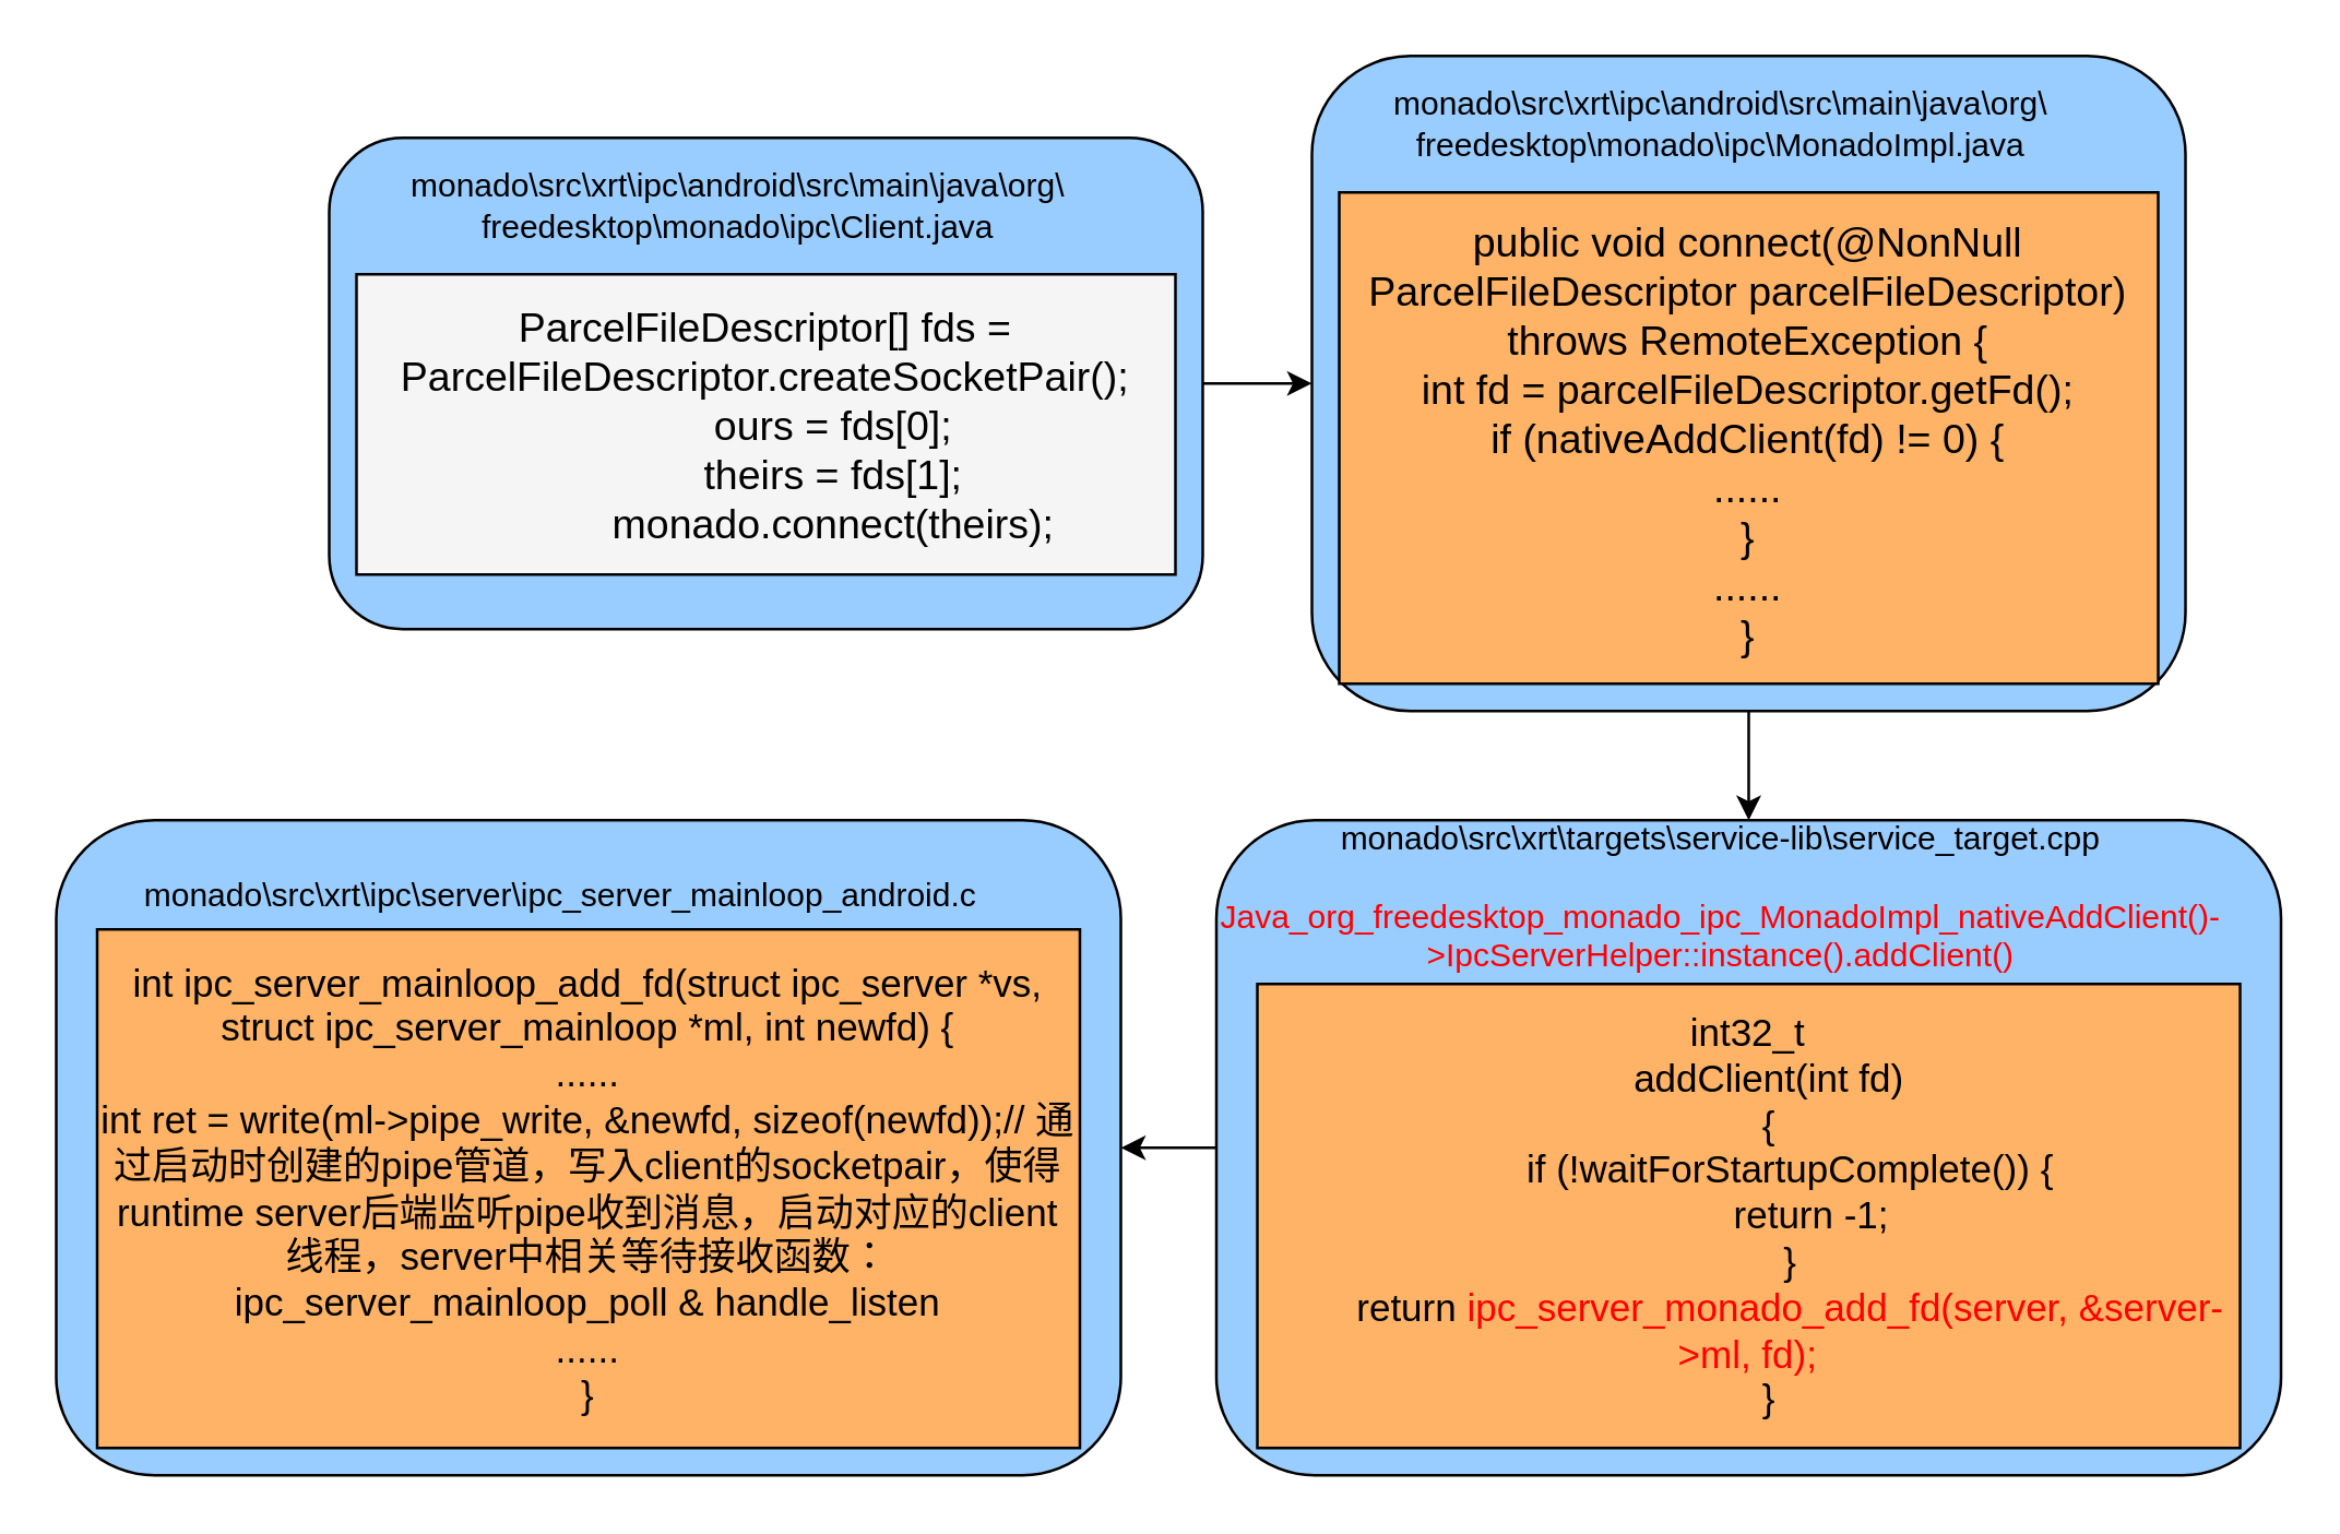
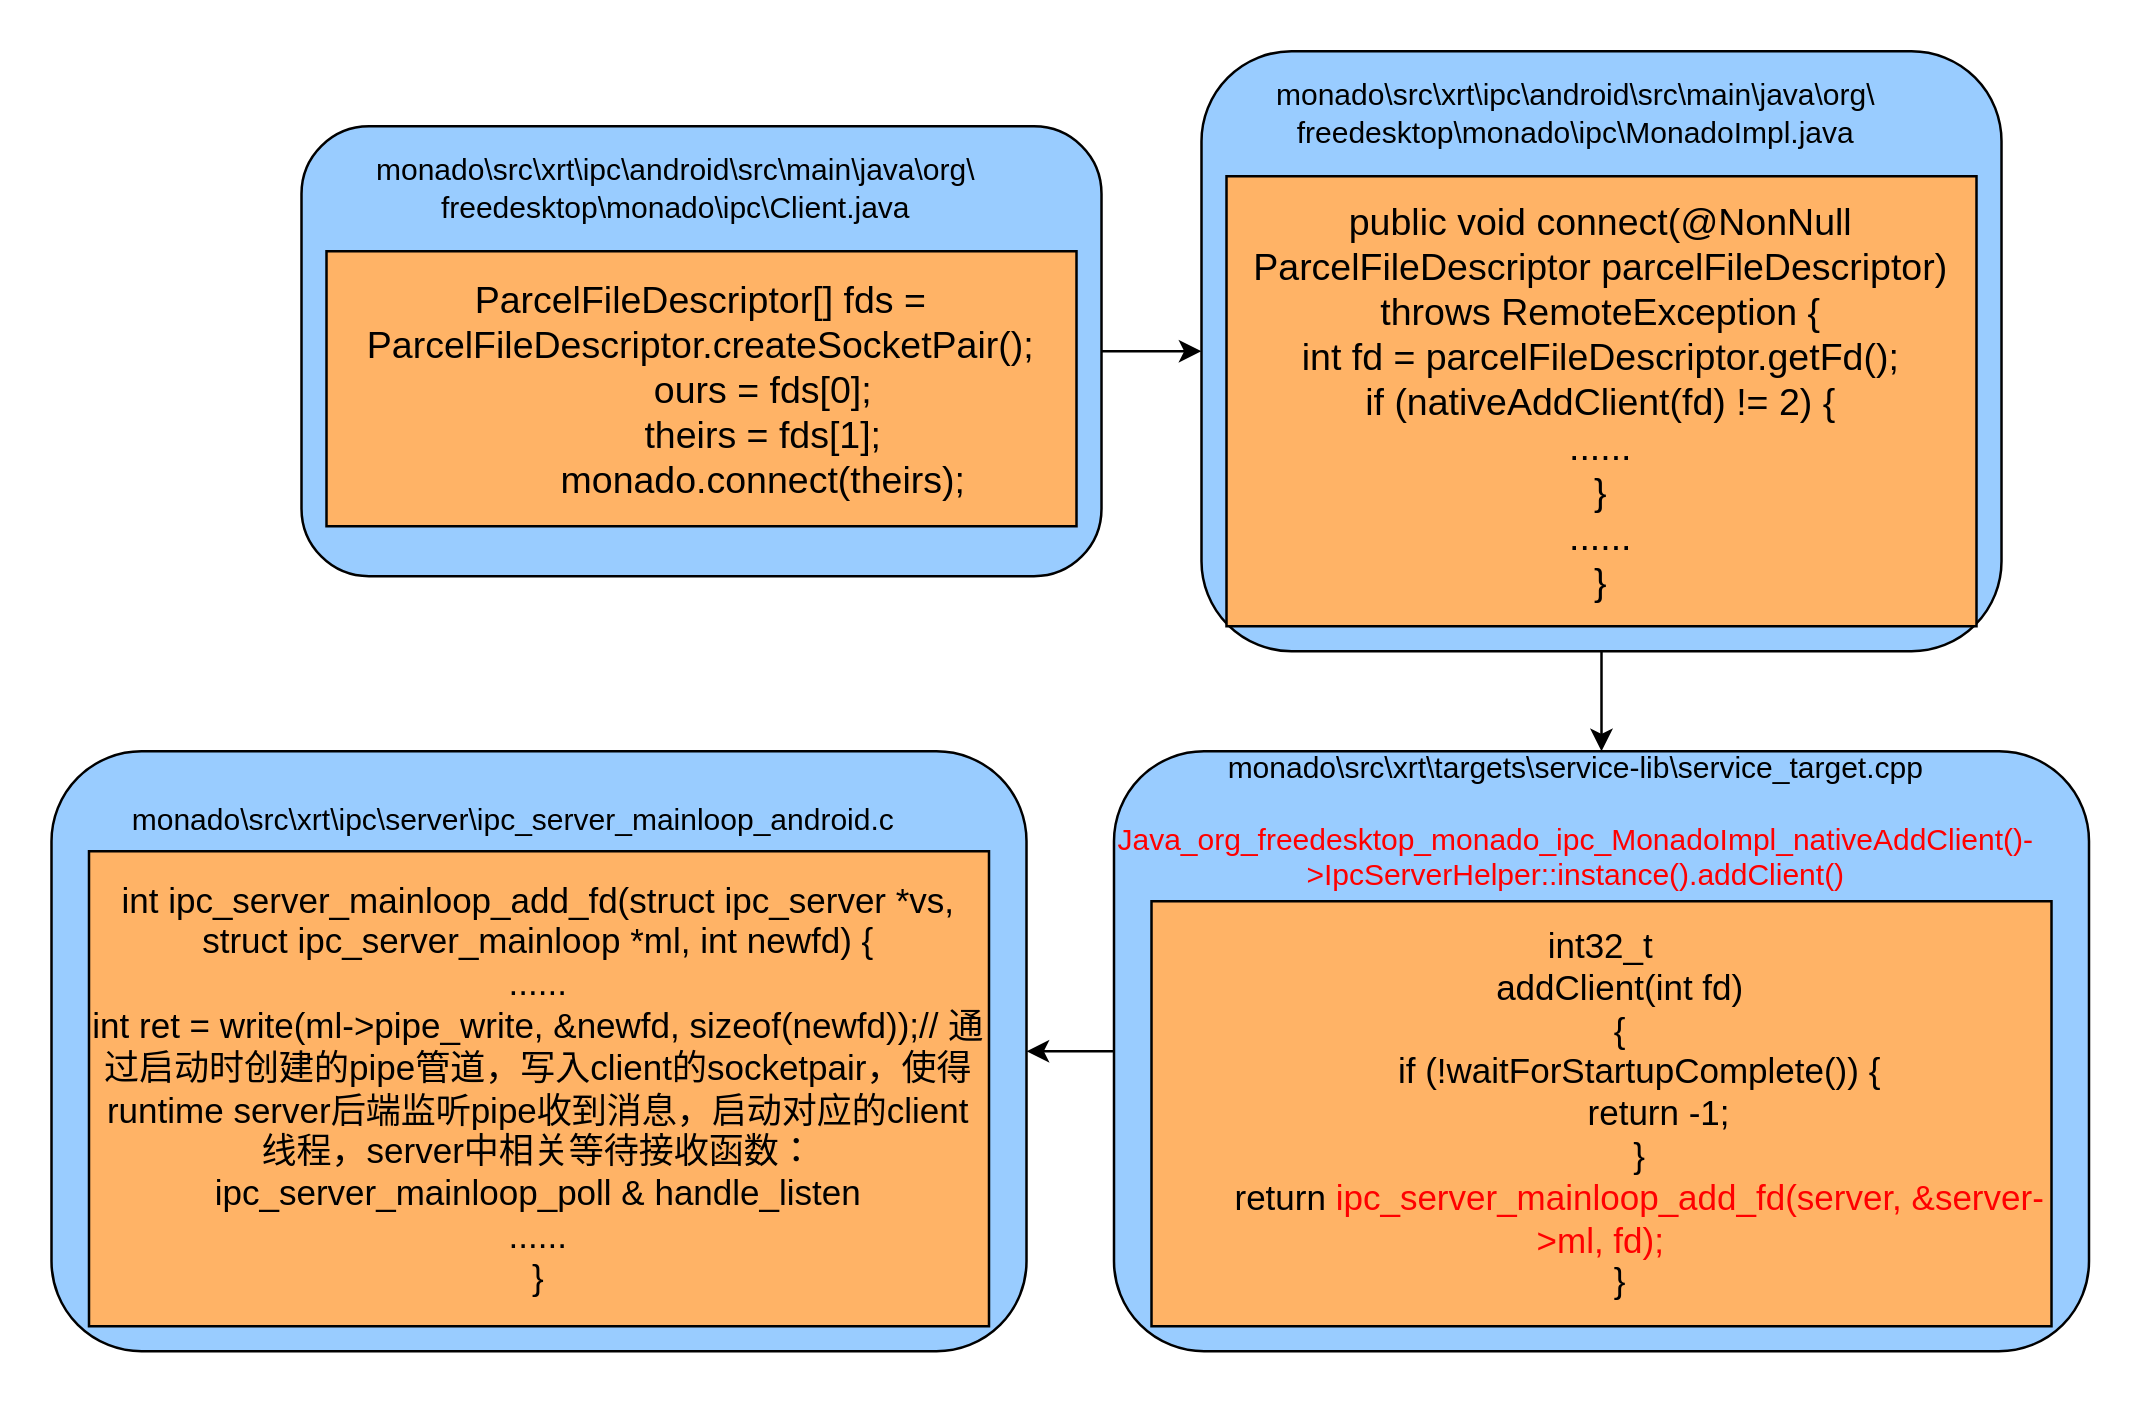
  <mxCell id="0" />
  <mxCell id="1" parent="0" />
  <mxCell id="2" style="edgeStyle=orthogonalEdgeStyle;rounded=0;orthogonalLoop=1;jettySize=auto;html=1;entryX=0;entryY=0.5;entryDx=0;entryDy=0;" edge="1" parent="1" source="3" target="7"><mxGeometry relative="1" as="geometry" /></mxCell>
  <mxCell id="3" value="" style="rounded=1;whiteSpace=wrap;html=1;fillColor=#99CCFF;" vertex="1" parent="1"><mxGeometry x="120" y="50" width="320" height="180" as="geometry" /></mxCell>
  <mxCell id="4" value="&lt;div&gt;&lt;span style=&quot;background-color: initial;&quot;&gt;monado\src\xrt\ipc\android\src\main\java\org\&lt;/span&gt;&lt;/div&gt;&lt;div&gt;&lt;span style=&quot;background-color: initial;&quot;&gt;freedesktop\monado\ipc\Client.java&lt;/span&gt;&lt;br&gt;&lt;/div&gt;" style="text;html=1;align=center;verticalAlign=middle;whiteSpace=wrap;rounded=0;" vertex="1" parent="1"><mxGeometry x="250" y="60" width="40" height="30" as="geometry" /></mxCell>
- <mxCell id="5" value="&lt;font style=&quot;font-size: 15px;&quot;&gt;ParcelFileDescriptor[] fds = ParcelFileDescriptor.createSocketPair();&lt;br&gt;&amp;nbsp; &amp;nbsp; &amp;nbsp; &amp;nbsp; &amp;nbsp; &amp;nbsp; ours = fds[0];&lt;br&gt;&amp;nbsp; &amp;nbsp; &amp;nbsp; &amp;nbsp; &amp;nbsp; &amp;nbsp; theirs = fds[1];&lt;br&gt;&amp;nbsp; &amp;nbsp; &amp;nbsp; &amp;nbsp; &amp;nbsp; &amp;nbsp; monado.connect(theirs);&lt;/font&gt;" style="rounded=0;whiteSpace=wrap;html=1;fillColor=#f5f5f5;" vertex="1" parent="1"><mxGeometry x="130" y="100" width="300" height="110" as="geometry" /></mxCell>
+ <mxCell id="5" value="&lt;font style=&quot;font-size: 15px;&quot;&gt;ParcelFileDescriptor[] fds = ParcelFileDescriptor.createSocketPair();&lt;br&gt;&amp;nbsp; &amp;nbsp; &amp;nbsp; &amp;nbsp; &amp;nbsp; &amp;nbsp; ours = fds[0];&lt;br&gt;&amp;nbsp; &amp;nbsp; &amp;nbsp; &amp;nbsp; &amp;nbsp; &amp;nbsp; theirs = fds[1];&lt;br&gt;&amp;nbsp; &amp;nbsp; &amp;nbsp; &amp;nbsp; &amp;nbsp; &amp;nbsp; monado.connect(theirs);&lt;/font&gt;" style="rounded=0;whiteSpace=wrap;html=1;fillColor=#FFB366;" vertex="1" parent="1"><mxGeometry x="130" y="100" width="300" height="110" as="geometry" /></mxCell>
  <mxCell id="6" style="edgeStyle=orthogonalEdgeStyle;rounded=0;orthogonalLoop=1;jettySize=auto;html=1;entryX=0.5;entryY=0;entryDx=0;entryDy=0;" edge="1" parent="1" source="7" target="11"><mxGeometry relative="1" as="geometry" /></mxCell>
  <mxCell id="7" value="" style="rounded=1;whiteSpace=wrap;html=1;fillColor=#99CCFF;" vertex="1" parent="1"><mxGeometry x="480" y="20" width="320" height="240" as="geometry" /></mxCell>
  <mxCell id="8" value="&lt;div&gt;&lt;span style=&quot;background-color: initial;&quot;&gt;monado\src\xrt\ipc\android\src\main\java\org\&lt;/span&gt;&lt;/div&gt;&lt;div&gt;&lt;span style=&quot;background-color: initial;&quot;&gt;freedesktop\monado\ipc\MonadoImpl.java&lt;/span&gt;&lt;br&gt;&lt;/div&gt;" style="text;html=1;align=center;verticalAlign=middle;whiteSpace=wrap;rounded=0;" vertex="1" parent="1"><mxGeometry x="610" y="30" width="40" height="30" as="geometry" /></mxCell>
- <mxCell id="9" value="&lt;span style=&quot;font-size: 15px;&quot;&gt;public void connect(@NonNull ParcelFileDescriptor parcelFileDescriptor) throws RemoteException {&lt;/span&gt;&lt;br&gt;&lt;div&gt;&lt;span style=&quot;font-size: 15px;&quot;&gt;int fd = parcelFileDescriptor.getFd();&lt;/span&gt;&lt;br&gt;&lt;/div&gt;&lt;div&gt;&lt;span style=&quot;font-size: 15px;&quot;&gt;if (nativeAddClient(fd) != 0) {&lt;/span&gt;&lt;br&gt;&lt;/div&gt;&lt;div&gt;&lt;span style=&quot;font-size: 15px;&quot;&gt;......&lt;/span&gt;&lt;/div&gt;&lt;div&gt;&lt;span style=&quot;font-size: 15px;&quot;&gt;}&lt;/span&gt;&lt;/div&gt;&lt;div&gt;&lt;span style=&quot;font-size: 15px;&quot;&gt;......&lt;/span&gt;&lt;/div&gt;&lt;div&gt;&lt;span style=&quot;font-size: 15px;&quot;&gt;}&lt;/span&gt;&lt;/div&gt;" style="rounded=0;whiteSpace=wrap;html=1;fillColor=#FFB366;" vertex="1" parent="1"><mxGeometry x="490" y="70" width="300" height="180" as="geometry" /></mxCell>
+ <mxCell id="9" value="&lt;span style=&quot;font-size: 15px;&quot;&gt;public void connect(@NonNull ParcelFileDescriptor parcelFileDescriptor) throws RemoteException {&lt;/span&gt;&lt;br&gt;&lt;div&gt;&lt;span style=&quot;font-size: 15px;&quot;&gt;int fd = parcelFileDescriptor.getFd();&lt;/span&gt;&lt;br&gt;&lt;/div&gt;&lt;div&gt;&lt;span style=&quot;font-size: 15px;&quot;&gt;if (nativeAddClient(fd) != 2) {&lt;/span&gt;&lt;br&gt;&lt;/div&gt;&lt;div&gt;&lt;span style=&quot;font-size: 15px;&quot;&gt;......&lt;/span&gt;&lt;/div&gt;&lt;div&gt;&lt;span style=&quot;font-size: 15px;&quot;&gt;}&lt;/span&gt;&lt;/div&gt;&lt;div&gt;&lt;span style=&quot;font-size: 15px;&quot;&gt;......&lt;/span&gt;&lt;/div&gt;&lt;div&gt;&lt;span style=&quot;font-size: 15px;&quot;&gt;}&lt;/span&gt;&lt;/div&gt;" style="rounded=0;whiteSpace=wrap;html=1;fillColor=#FFB366;" vertex="1" parent="1"><mxGeometry x="490" y="70" width="300" height="180" as="geometry" /></mxCell>
  <mxCell id="10" style="edgeStyle=orthogonalEdgeStyle;rounded=0;orthogonalLoop=1;jettySize=auto;html=1;entryX=1;entryY=0.5;entryDx=0;entryDy=0;" edge="1" parent="1" source="11" target="14"><mxGeometry relative="1" as="geometry" /></mxCell>
  <mxCell id="11" value="" style="rounded=1;whiteSpace=wrap;html=1;fillColor=#99CCFF;" vertex="1" parent="1"><mxGeometry x="445" y="300" width="390" height="240" as="geometry" /></mxCell>
  <mxCell id="12" value="&lt;div&gt;monado\src\xrt\targets\service-lib\service_target.cpp&lt;br&gt;&lt;/div&gt;&lt;div&gt;&lt;br&gt;&lt;/div&gt;&lt;div&gt;&lt;font color=&quot;#ff0000&quot;&gt;Java_org_freedesktop_monado_ipc_MonadoImpl_nativeAddClient()-&amp;gt;IpcServerHelper::instance().addClient()&lt;/font&gt;&lt;br&gt;&lt;/div&gt;" style="text;html=1;align=center;verticalAlign=middle;whiteSpace=wrap;rounded=0;" vertex="1" parent="1"><mxGeometry x="610" y="313" width="40" height="30" as="geometry" /></mxCell>
- <mxCell id="13" value="&lt;font style=&quot;font-size: 14px;&quot;&gt;int32_t&lt;br&gt;&amp;nbsp;&amp;nbsp;&amp;nbsp;&amp;nbsp;addClient(int fd)&lt;br&gt;&amp;nbsp;&amp;nbsp;&amp;nbsp;&amp;nbsp;{&lt;br&gt;&amp;nbsp;&amp;nbsp;&amp;nbsp;&amp;nbsp;&amp;nbsp;&amp;nbsp;&amp;nbsp;&amp;nbsp;if (!waitForStartupComplete()) {&lt;br&gt;&amp;nbsp;&amp;nbsp;&amp;nbsp;&amp;nbsp;&amp;nbsp;&amp;nbsp;&amp;nbsp;&amp;nbsp;&amp;nbsp;&amp;nbsp;&amp;nbsp;&amp;nbsp;return -1;&lt;br&gt;&amp;nbsp;&amp;nbsp;&amp;nbsp;&amp;nbsp;&amp;nbsp;&amp;nbsp;&amp;nbsp;&amp;nbsp;}&lt;br&gt;&amp;nbsp;&amp;nbsp;&amp;nbsp;&amp;nbsp;&amp;nbsp;&amp;nbsp;&amp;nbsp;&amp;nbsp;return &lt;font color=&quot;#ff0000&quot;&gt;ipc_server_monado_add_fd(server, &amp;amp;server-&amp;gt;ml, fd);&lt;/font&gt;&lt;br&gt;&amp;nbsp;&amp;nbsp;&amp;nbsp;&amp;nbsp;}&lt;/font&gt;" style="rounded=0;whiteSpace=wrap;html=1;fillColor=#FFB366;" vertex="1" parent="1"><mxGeometry x="460" y="360" width="360" height="170" as="geometry" /></mxCell>
+ <mxCell id="13" value="&lt;font style=&quot;font-size: 14px;&quot;&gt;int32_t&lt;br&gt;&amp;nbsp;&amp;nbsp;&amp;nbsp;&amp;nbsp;addClient(int fd)&lt;br&gt;&amp;nbsp;&amp;nbsp;&amp;nbsp;&amp;nbsp;{&lt;br&gt;&amp;nbsp;&amp;nbsp;&amp;nbsp;&amp;nbsp;&amp;nbsp;&amp;nbsp;&amp;nbsp;&amp;nbsp;if (!waitForStartupComplete()) {&lt;br&gt;&amp;nbsp;&amp;nbsp;&amp;nbsp;&amp;nbsp;&amp;nbsp;&amp;nbsp;&amp;nbsp;&amp;nbsp;&amp;nbsp;&amp;nbsp;&amp;nbsp;&amp;nbsp;return -1;&lt;br&gt;&amp;nbsp;&amp;nbsp;&amp;nbsp;&amp;nbsp;&amp;nbsp;&amp;nbsp;&amp;nbsp;&amp;nbsp;}&lt;br&gt;&amp;nbsp;&amp;nbsp;&amp;nbsp;&amp;nbsp;&amp;nbsp;&amp;nbsp;&amp;nbsp;&amp;nbsp;return &lt;font color=&quot;#ff0000&quot;&gt;ipc_server_mainloop_add_fd(server, &amp;amp;server-&amp;gt;ml, fd);&lt;/font&gt;&lt;br&gt;&amp;nbsp;&amp;nbsp;&amp;nbsp;&amp;nbsp;}&lt;/font&gt;" style="rounded=0;whiteSpace=wrap;html=1;fillColor=#FFB366;" vertex="1" parent="1"><mxGeometry x="460" y="360" width="360" height="170" as="geometry" /></mxCell>
  <mxCell id="14" value="" style="rounded=1;whiteSpace=wrap;html=1;fillColor=#99CCFF;" vertex="1" parent="1"><mxGeometry x="20" y="300" width="390" height="240" as="geometry" /></mxCell>
  <mxCell id="15" value="&lt;div&gt;monado\src\xrt\ipc\server\ipc_server_mainloop_android.c&lt;br&gt;&lt;/div&gt;" style="text;html=1;align=center;verticalAlign=middle;whiteSpace=wrap;rounded=0;" vertex="1" parent="1"><mxGeometry x="185" y="313" width="40" height="30" as="geometry" /></mxCell>
  <mxCell id="16" value="&lt;div&gt;&lt;span style=&quot;font-size: 14px;&quot;&gt;int&amp;nbsp;&lt;/span&gt;&lt;span style=&quot;font-size: 14px; background-color: initial;&quot;&gt;ipc_server_mainloop_add_fd(struct ipc_server *vs, struct ipc_server_mainloop *ml, int newfd) {&lt;/span&gt;&lt;/div&gt;&lt;div&gt;&lt;span style=&quot;font-size: 14px;&quot;&gt;......&lt;/span&gt;&lt;/div&gt;&lt;div&gt;&lt;span style=&quot;font-size: 14px;&quot;&gt;int ret = write(ml-&amp;gt;pipe_write, &amp;amp;newfd, sizeof(newfd));// 通过启动时创建的pipe管道，写入client的socketpair，使得runtime server后端监听pipe收到消息，启动对应的client线程，server中相关等待接收函数：&lt;/span&gt;&lt;span style=&quot;background-color: initial; font-size: 14px;&quot;&gt;ipc_server_mainloop_poll &amp;amp;&amp;nbsp;&lt;/span&gt;&lt;span style=&quot;background-color: initial; font-size: 14px;&quot;&gt;handle_listen&lt;/span&gt;&lt;br&gt;&lt;/div&gt;&lt;div&gt;&lt;span style=&quot;font-size: 14px;&quot;&gt;......&lt;/span&gt;&lt;/div&gt;&lt;div&gt;&lt;span style=&quot;font-size: 14px;&quot;&gt;}&lt;/span&gt;&lt;/div&gt;" style="rounded=0;whiteSpace=wrap;html=1;fillColor=#FFB366;" vertex="1" parent="1"><mxGeometry x="35" y="340" width="360" height="190" as="geometry" /></mxCell>
